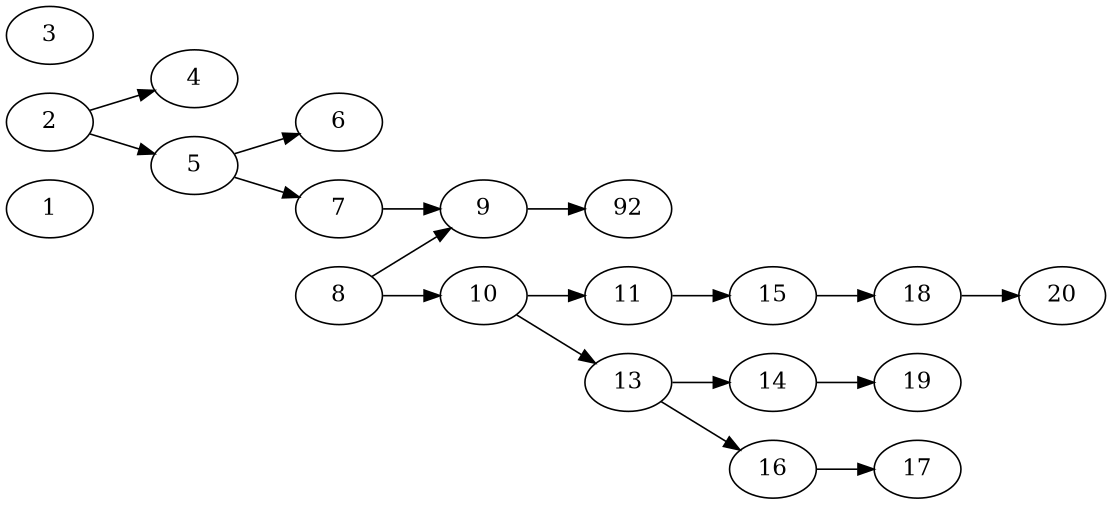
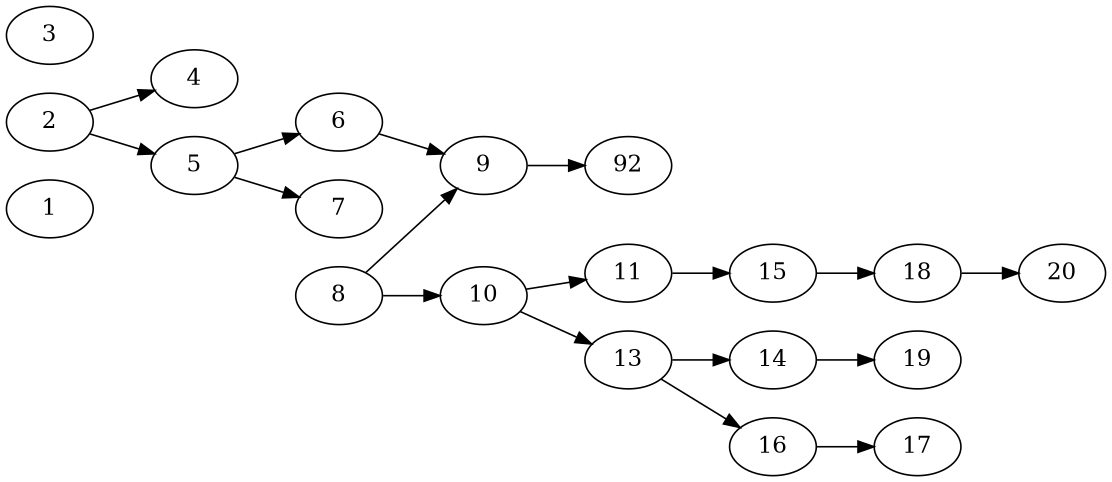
  digraph {
    rankdir=LR
    node [alpha=0.10]
    1 [alpha=0.12 expect_size=63201004630218637312]
    2 [alpha=0.02 expect_size=273614387917766912]
    4 [expect_size=6386480439073322]
    5 [expect_size=80561677999467296]
    6 [expect_size=6747641080420536]
    7 [alpha=0.06 expect_size=28288908797660889088]
    8 [expect_size=7872116921342332]
    9 [alpha=0.00 expect_size=35690826391944691712]
    10 [alpha=0.01 expect_size=574641777423638208]
    3 [alpha=0.16 expect_size=422266784030000]
    n11 [alpha=0.06 expect_size=1220807342686208000 label=92]
    11 [alpha=0.14 expect_size=2105547068167684096]
    13 [alpha=0.15 expect_size=277561056365962304]
    15 [alpha=0.14 expect_size=405113834097478272]
    14 [alpha=0.03 expect_size=9477258707040958]
    16 [alpha=0.13 expect_size=27966344215734488]
    18 [alpha=0.07 expect_size=1955376619753631]
    19 [alpha=0.01 expect_size=121907594935054112]
    17 [alpha=0.02 expect_size=17296984657170006016]
    20 [alpha=0.13 expect_size=4520045647750544]
    2 -> 4
    2 -> 5
    5 -> 6
    5 -> 7
-   7 -> 9
+   6 -> 9
    8 -> 9
    8 -> 10
    9 -> n11
    10 -> 11
    10 -> 13
    11 -> 15
    13 -> 14
    13 -> 16
    15 -> 18
    14 -> 19
    16 -> 17
    18 -> 20
  }
